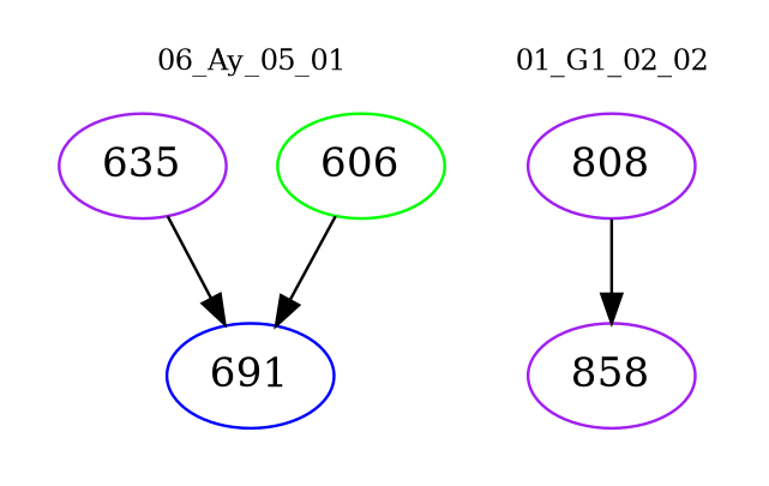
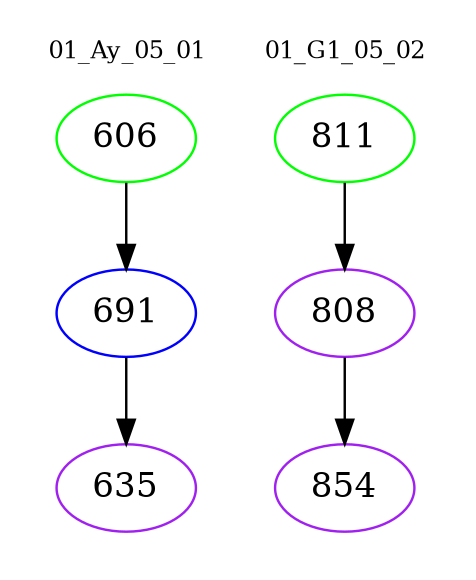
  digraph {
    node [color=purple]
    edge [color=black]
    n1 [color=green label=606]
    n2 [color=blue label=691]
    n3 [label=635]
+   n4 [color=green label=811]
    n5 [label=808]
-   n6 [label=858]
+   n6 [label=854]
    subgraph cluster_1 {
      color=white
      fontsize=10
-     label="06_Ay_05_01"
+     label="01_Ay_05_01"
      n1
      n2
      n3
    }
    subgraph cluster_2 {
      color=white
      fontsize=10
-     label="01_G1_02_02"
+     label="01_G1_05_02"
+     n4
      n5
      n6
    }
    n1 -> n2
-   n3 -> n2
+   n2 -> n3
+   n4 -> n5
    n5 -> n6
  }
